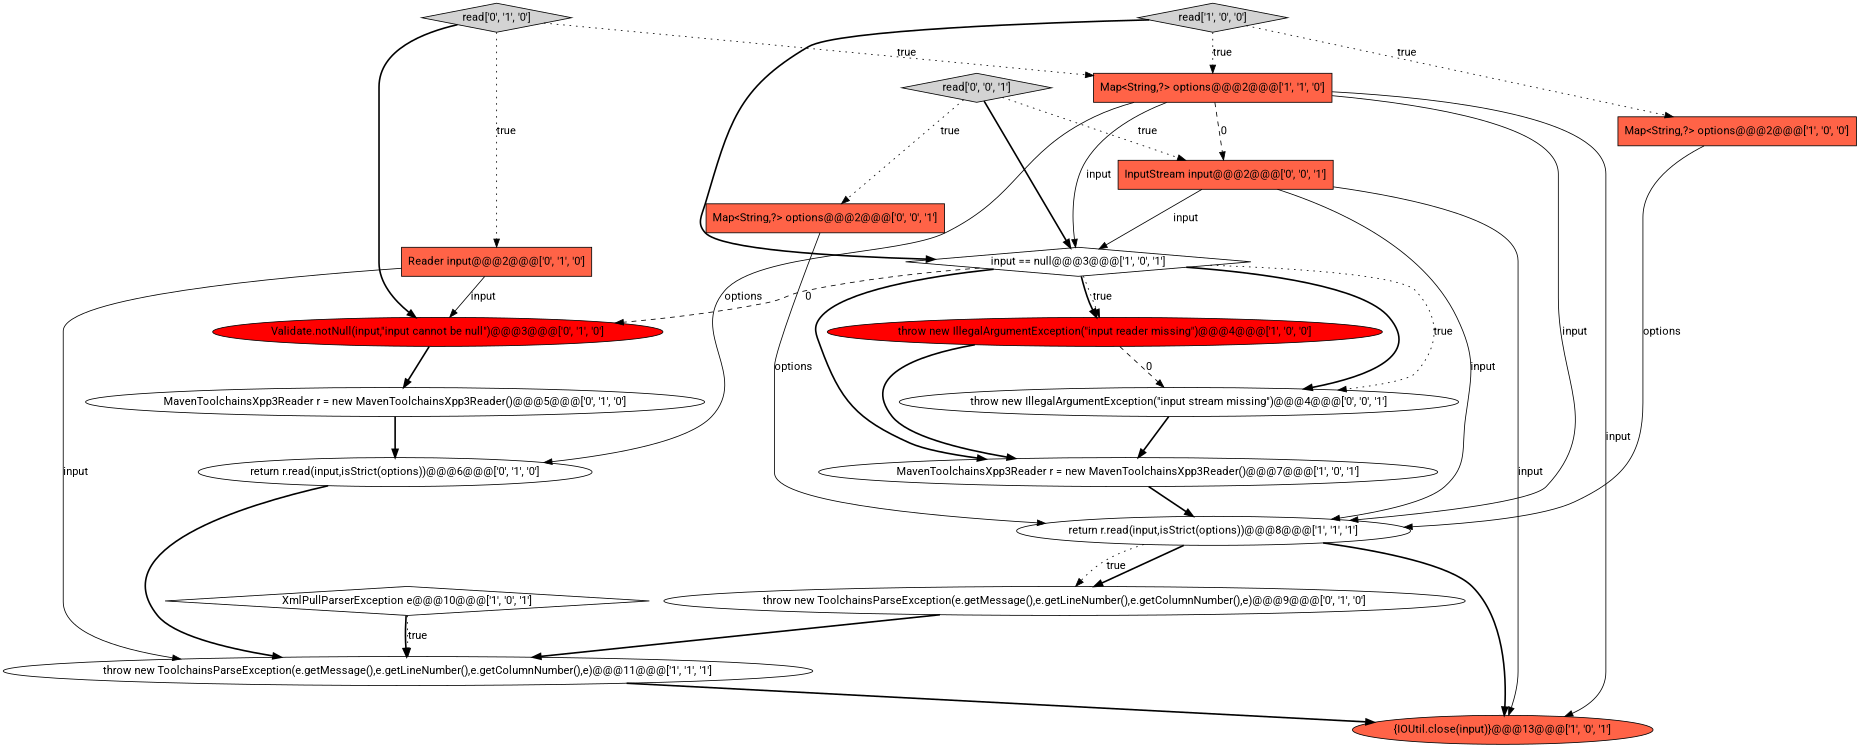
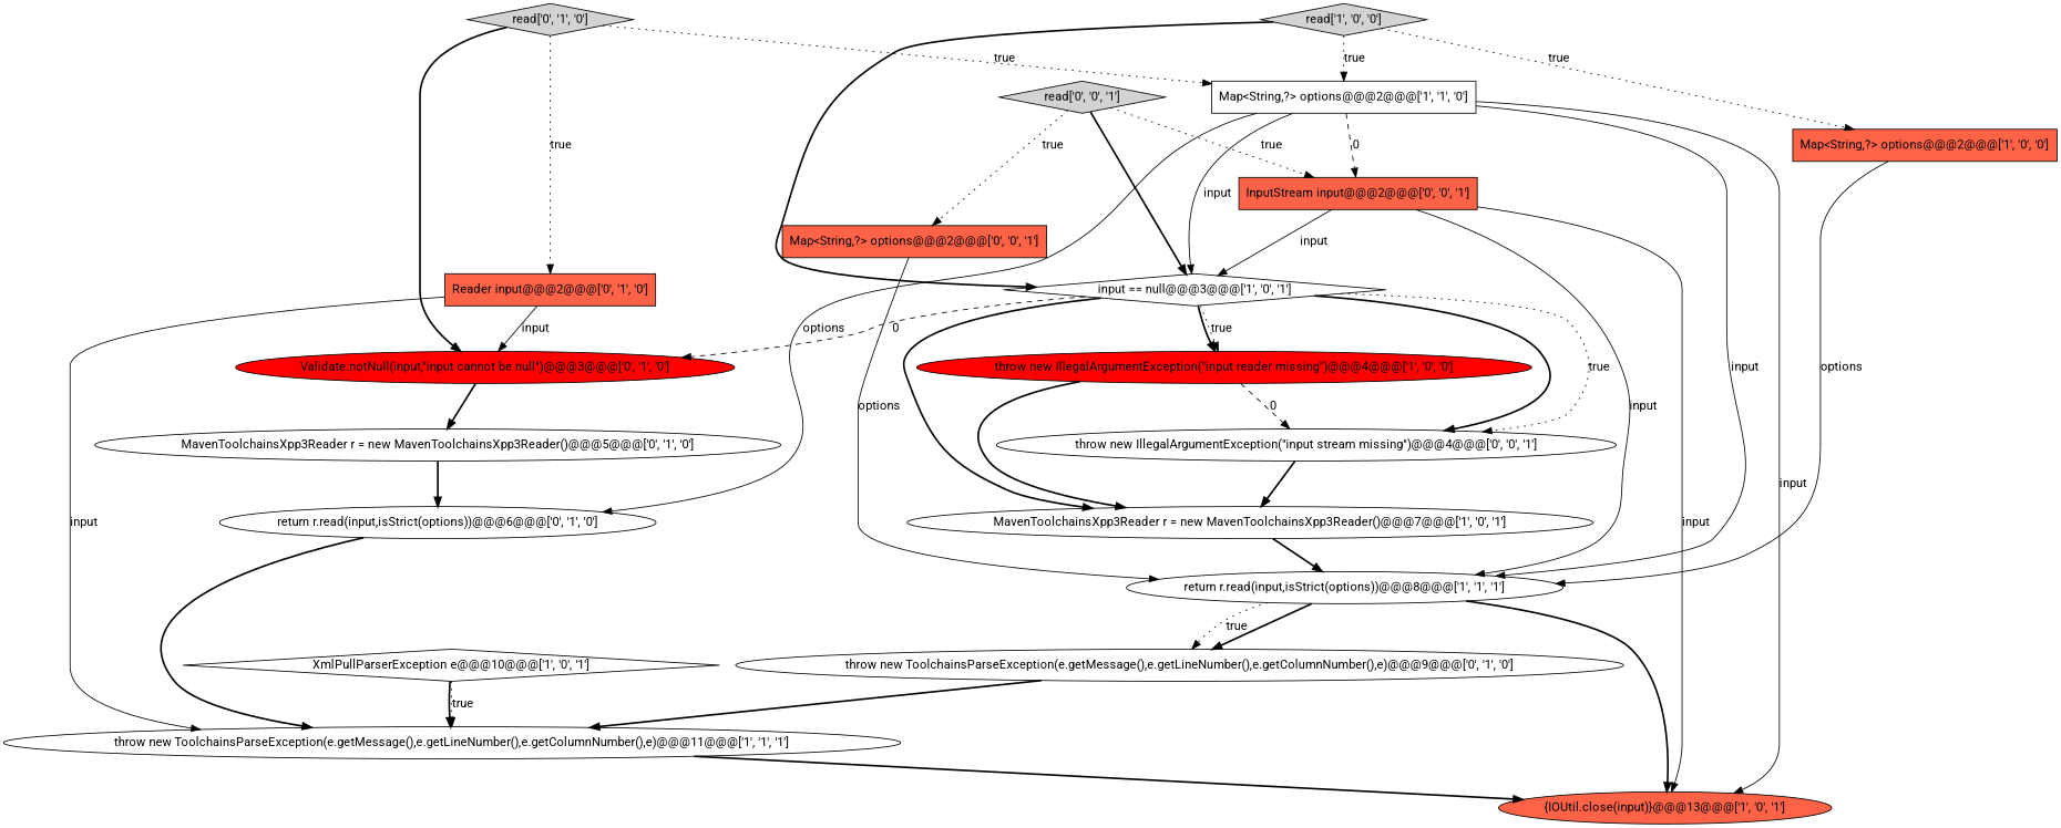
  digraph {
    fontname=Roboto
    node [fillcolor=white fontname=Roboto shape=ellipse style=filled]
    edge [fontname=Roboto style=bold]
    n1 [label="XmlPullParserException e@@@10@@@['1', '0', '1']" shape=diamond]
    n2 [label="throw new ToolchainsParseException(e.getMessage(),e.getLineNumber(),e.getColumnNumber(),e)@@@11@@@['1', '1', '1']"]
    n3 [fillcolor=tomato label="{IOUtil.close(input)}@@@13@@@['1', '0', '1']"]
    n4 [label="throw new IllegalArgumentException(\"input stream missing\")@@@4@@@['0', '0', '1']"]
    n5 [label="MavenToolchainsXpp3Reader r = new MavenToolchainsXpp3Reader()@@@7@@@['1', '0', '1']"]
    n6 [label="return r.read(input,isStrict(options))@@@8@@@['1', '1', '1']"]
    n7 [label="return r.read(input,isStrict(options))@@@6@@@['0', '1', '0']"]
    n8 [label="input == null@@@3@@@['1', '0', '1']" shape=diamond]
    n9 [fillcolor=red label="Validate.notNull(input,\"input cannot be null\")@@@3@@@['0', '1', '0']"]
    n10 [fillcolor=red label="throw new IllegalArgumentException(\"input reader missing\")@@@4@@@['1', '0', '0']"]
    n11 [label="MavenToolchainsXpp3Reader r = new MavenToolchainsXpp3Reader()@@@5@@@['0', '1', '0']"]
    n12 [fillcolor=lightgray label="read['1', '0', '0']" shape=diamond]
    n13 [fillcolor=tomato label="Map<String,?> options@@@2@@@['1', '0', '0']" shape=box]
-   n14 [fillcolor=tomato label="Map<String,?> options@@@2@@@['1', '1', '0']" shape=box]
+   n14 [label="Map<String,?> options@@@2@@@['1', '1', '0']" shape=box]
    n15 [fillcolor=tomato label="InputStream input@@@2@@@['0', '0', '1']" shape=box]
    n16 [fillcolor=tomato label="Reader input@@@2@@@['0', '1', '0']" shape=box]
    n17 [fillcolor=lightgray label="read['0', '0', '1']" shape=diamond]
    n18 [fillcolor=tomato label="Map<String,?> options@@@2@@@['0', '0', '1']" shape=box]
    n19 [label="throw new ToolchainsParseException(e.getMessage(),e.getLineNumber(),e.getColumnNumber(),e)@@@9@@@['0', '1', '0']"]
    n20 [fillcolor=lightgray label="read['0', '1', '0']" shape=diamond]
    n1 -> n2
    n1 -> n2 [label=true style=dotted]
    n2 -> n3
    n4 -> n5
    n5 -> n6
    n6 -> n3
    n6 -> n19
    n6 -> n19 [label=true style=dotted]
    n7 -> n2
    n8 -> n4 [label=true style=dotted]
    n8 -> n4
    n8 -> n5
    n8 -> n9 [label=0 style=dashed]
    n8 -> n10
    n8 -> n10 [label=true style=dotted]
    n9 -> n11
    n10 -> n4 [label=0 style=dashed]
    n10 -> n5
    n11 -> n7
    n12 -> n8
    n12 -> n13 [label=true style=dotted]
    n12 -> n14 [label=true style=dotted]
    n13 -> n6 [label=options style=solid]
    n14 -> n3 [label=input style=solid]
    n14 -> n6 [label=input style=solid]
    n14 -> n7 [label=options style=solid]
    n14 -> n8 [label=input style=solid]
    n14 -> n15 [label=0 style=dashed]
    n15 -> n3 [label=input style=solid]
    n15 -> n6 [label=input style=solid]
    n15 -> n8 [label=input style=solid]
    n16 -> n2 [label=input style=solid]
    n16 -> n9 [label=input style=solid]
    n17 -> n8
    n17 -> n15 [label=true style=dotted]
    n17 -> n18 [label=true style=dotted]
    n18 -> n6 [label=options style=solid]
    n19 -> n2
    n20 -> n9
    n20 -> n14 [label=true style=dotted]
    n20 -> n16 [label=true style=dotted]
  }
